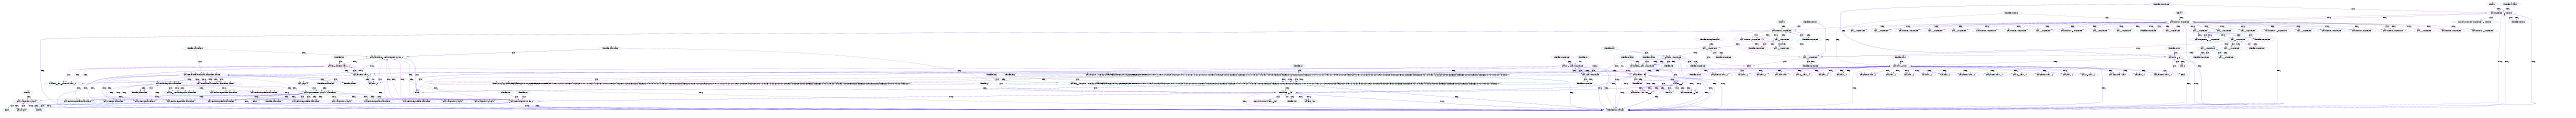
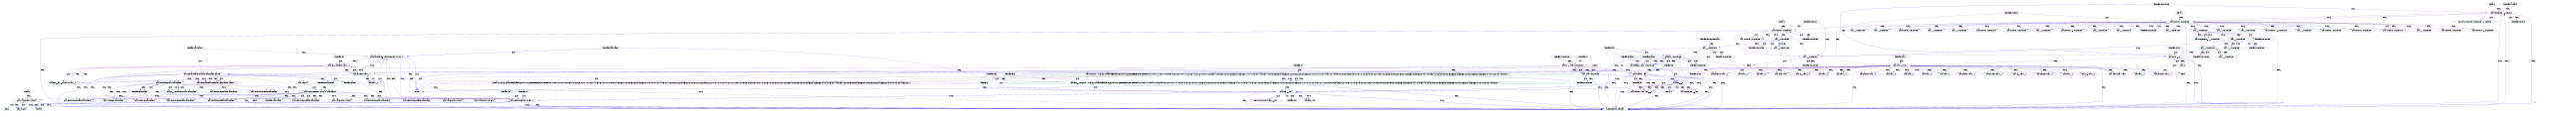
  digraph {
    node [color=purple]
    edge [color=blue]
    n1 [label="(Call,zval_ptr_dtor(&args[0]))"]
    n2 [color=teal label="(Block,)"]
    n3 [color=teal label="(Call,&args[0])"]
    n4 [color=teal label="(MethodReturn,static int)"]
    n5 [color=teal label="(Call,ZVAL_STR_COPY(&args[0], class_name))"]
    n6 [color=teal label="(Call,zval_ptr_dtor(&args[0]))"]
    n7 [color=teal label="(Call,zval_ptr_dtor(&args[0]))"]
    n8 [color=teal label="(Call,zend_string_release(class_name))"]
    n9 [label="(Block,)"]
    n10 [color=teal label="(Identifier,class_name)"]
    n11 [label="(Call,zend_string_release(class_name))"]
    n12 [label="(Call,zend_string_release(class_name))"]
    n13 [color=teal label="(Call,ZSTR_VAL(class_name))"]
    n14 [label="(Call,ZSTR_VAL(class_name))"]
    n15 [color=teal label="(Call,zend_string_release(class_name))"]
    n16 [label="(Call,zval_ptr_dtor(&args[0]))"]
    n17 [color=teal label="(Call,zend_lookup_class(class_name))"]
    n18 [label="(Call,zend_string_release(class_name))"]
    n19 [color=teal label="(Call,zend_lookup_class(class_name))"]
    n20 [color=teal label="(Call,ce = zend_lookup_class(class_name))"]
    n21 [color=teal label="(Call,zend_string_release(class_name))"]
    n22 [label="(Call,zend_string_release(class_name))"]
    n23 [label="(Identifier,class_name)"]
    n24 [label="(Call,unserialize_allowed_class(class_name, classes))"]
    n25 [color=teal label="(Identifier,classes)"]
    n26 [label="(Call,!unserialize_allowed_class(class_name, classes))"]
    n27 [color=teal label="(Call,class_name = zend_string_init(str, len, 0))"]
    n28 [label="(Call,zend_string_init(str, len, 0))"]
    n29 [color=teal label="(Block,)"]
    n30 [label="(Call,len = parse_uiv(start + 2))"]
    n31 [color=teal label="(Literal,0)"]
    n32 [color=teal label="(Call,strspn(str, \"0123456789_abcdefghijklmnopqrstuvwxyzABCDEFGHIJKLMNOPQRSTUVWXYZ\177\200\201\202\203\204\205\206\207\210\211\212\213\214\215\216\217\220\221\222\223\224\225\226\227\230\231\232\233\234\235\236\237\240\241\242\243\244\245\246\247\250\251\252\253\254\255\256\257\260\261\262\263\264\265\266\267\270\271\272\273\274\275\276\277\300\301\302\303\304\305\306\307\310\311\312\313\314\315\316\317\320\321\322\323\324\325\326\327\330\331\332\333\334\335\336\337\340\341\342\343\344\345\346\347\350\351\352\353\354\355\356\357\360\361\362\363\364\365\366\367\370\371\372\373\374\375\376\377\\\"))"]
    n33 [color=teal label="(Call,len3 = strspn(str, \"0123456789_abcdefghijklmnopqrstuvwxyzABCDEFGHIJKLMNOPQRSTUVWXYZ\177\200\201\202\203\204\205\206\207\210\211\212\213\214\215\216\217\220\221\222\223\224\225\226\227\230\231\232\233\234\235\236\237\240\241\242\243\244\245\246\247\250\251\252\253\254\255\256\257\260\261\262\263\264\265\266\267\270\271\272\273\274\275\276\277\300\301\302\303\304\305\306\307\310\311\312\313\314\315\316\317\320\321\322\323\324\325\326\327\330\331\332\333\334\335\336\337\340\341\342\343\344\345\346\347\350\351\352\353\354\355\356\357\360\361\362\363\364\365\366\367\370\371\372\373\374\375\376\377\\\"))"]
    n34 [label="(Literal,\"0123456789_abcdefghijklmnopqrstuvwxyzABCDEFGHIJKLMNOPQRSTUVWXYZ\177\200\201\202\203\204\205\206\207\210\211\212\213\214\215\216\217\220\221\222\223\224\225\226\227\230\231\232\233\234\235\236\237\240\241\242\243\244\245\246\247\250\251\252\253\254\255\256\257\260\261\262\263\264\265\266\267\270\271\272\273\274\275\276\277\300\301\302\303\304\305\306\307\310\311\312\313\314\315\316\317\320\321\322\323\324\325\326\327\330\331\332\333\334\335\336\337\340\341\342\343\344\345\346\347\350\351\352\353\354\355\356\357\360\361\362\363\364\365\366\367\370\371\372\373\374\375\376\377\\\")"]
-   n35 [color=teal label="(Literal,len3 != len)"]
+   n35 [color=teal label="(Call,len3 != len)"]
    n36 [label="(Call,str = (char*)YYCURSOR)"]
    n37 [color=teal label="(Call,(char*)YYCURSOR)"]
    n38 [color=teal label="(Identifier,YYCURSOR)"]
    n39 [label="(Call,YYCURSOR += len)"]
    n40 [label="(Call,max - YYCURSOR)"]
    n41 [color=teal label="(Call,maxlen = max - YYCURSOR)"]
    n42 [color=teal label="(Identifier,YYCURSOR)"]
    n43 [label="(Call,maxlen < len)"]
    n44 [label="(Call,++YYCURSOR)"]
    n45 [label="(Identifier,YYCURSOR)"]
    n46 [label="(Block,)"]
    n47 [color=teal label="(Call,++YYCURSOR)"]
    n48 [label="(Identifier,YYCURSOR)"]
    n49 [color=teal label="(Call,*++YYCURSOR)"]
    n50 [color=teal label="(Call,YYLIMIT - YYCURSOR)"]
    n51 [label="(Call,++YYCURSOR)"]
    n52 [label="(Call,(YYLIMIT - YYCURSOR) < 2)"]
    n53 [color=teal label="(Identifier,YYCURSOR)"]
    n54 [color=teal label="(Identifier,YYCURSOR)"]
    n55 [color=teal label="(Call,YYLIMIT - YYCURSOR)"]
    n56 [label="(Call,++YYCURSOR)"]
    n57 [label="(Call,++YYCURSOR)"]
    n58 [label="(Call,YYLIMIT <= YYCURSOR)"]
    n59 [label="(Call,++YYCURSOR)"]
    n60 [color=teal label="(Call,++YYCURSOR)"]
    n61 [color=teal label="(Identifier,YYCURSOR)"]
    n62 [label="(Call,++YYCURSOR)"]
    n63 [color=teal label="(Call,++YYCURSOR)"]
    n64 [color=teal label="(Call,++YYCURSOR)"]
    n65 [label="(Call,YYLIMIT <= YYCURSOR)"]
    n66 [color=teal label="(Call,++YYCURSOR)"]
    n67 [color=teal label="(Call,YYLIMIT - YYCURSOR)"]
    n68 [label="(Call,YYLIMIT - YYCURSOR)"]
    n69 [label="(Call,(YYLIMIT - YYCURSOR) < 7)"]
    n70 [label="(Call,++YYCURSOR)"]
    n71 [label="(Call,YYLIMIT - YYCURSOR)"]
    n72 [color=teal label="(Call,YYLIMIT <= YYCURSOR)"]
    n73 [label="(Call,++YYCURSOR)"]
    n74 [color=teal label="(Call,++YYCURSOR)"]
    n75 [label="(Call,YYLIMIT - YYCURSOR)"]
    n76 [label="(Call,++YYCURSOR)"]
    n77 [label="(Call,++YYCURSOR)"]
    n78 [color=teal label="(Call,YYLIMIT - YYCURSOR)"]
    n79 [color=teal label="(Call,YYLIMIT - YYCURSOR)"]
    n80 [color=teal label="(Call,++YYCURSOR)"]
    n81 [label="(Identifier,YYCURSOR)"]
    n82 [color=teal label="(Call,YYMARKER = ++YYCURSOR)"]
    n83 [label="(Call,YYCURSOR >= YYLIMIT)"]
    n84 [color=teal label="(ControlStructure,if (YYCURSOR >= YYLIMIT))"]
    n85 [color=teal label="(Identifier,YYLIMIT)"]
    n86 [color=teal label="(Call,++YYCURSOR)"]
    n87 [label="(Identifier,YYCURSOR)"]
    n88 [color=teal label="(Call,*++YYCURSOR)"]
    n89 [color=teal label="(Call,*++YYCURSOR)"]
    n90 [label="(Identifier,YYCURSOR)"]
    n91 [color=teal label="(Call,len3 - len)"]
    n92 [label="(ControlStructure,if (len3 != len))"]
    n93 [color=teal label="(Identifier,len)"]
    n94 [label="(Call,len == 0)"]
    n95 [color=teal label="(Literal,0)"]
    n96 [label="(Call,maxlen < len || len == 0)"]
    n97 [label="(Identifier,len)"]
    n98 [color=teal label="(Call,parse_uiv(start + 2))"]
    n99 [color=teal label="(Call,len2 = len = parse_uiv(start + 2))"]
    n100 [color=teal label="(Call,start + 2)"]
    n101 [label="(Call,start = cursor)"]
    n102 [label="(Identifier,cursor)"]
    n103 [label="(Call,parse_uiv(start + 2))"]
    n104 [color=teal label="(Call,start + 2)"]
    n105 [label="(Call,start + 2)"]
    n106 [label="(Call,(char*)start)"]
    n107 [label="(Call,*p = start + 2)"]
    n108 [label="(Call,start + 2)"]
    n109 [color=teal label="(Call,start + 2)"]
    n110 [label="(Call,parse_iv(start + 2))"]
    n111 [color=teal label="(Call,start + 2)"]
    n112 [label="(Call,start + 2)"]
    n113 [color=teal label="(Block,)"]
    n114 [label="(Call,start + 2)"]
    n115 [color=teal label="(Call,start - 3)"]
    n116 [label="(Call,parse_iv(start + 2))"]
    n117 [color=teal label="(Call,parse_iv(start + 2))"]
    n118 [label="(Call,*p = start + 2)"]
    n119 [label="(Call,parse_iv(start + 2))"]
    n120 [label="(Call,start + 2)"]
    n121 [label="(Call,*p = start + 2)"]
    n122 [label="(Call,(const char *)start)"]
    n123 [color=teal label="(Call,start + 2)"]
    n124 [label="(Call,parse_uiv(start + 2))"]
    n125 [label="(Call,cursor = *p)"]
    n126 [label="(Call,*p)"]
    n127 [label="(Identifier,start)"]
    n128 [color=teal label="(Identifier,str)"]
    n129 [color=teal label="(Identifier,YYLIMIT)"]
    n130 [label="(Identifier,incomplete_class)"]
    n131 [color=teal label="(Identifier,serialize_lock)"]
    n132 [label="(Literal,0)"]
    n133 [color=teal label="(Identifier,var_hash)"]
    n134 [label="(Call,&args[0])"]
    n135 [label="(Identifier,cursor)"]
    n136 [color=teal label="(Identifier,max)"]
    n137 [label="(Literal,0)"]
    n138 [label="(Identifier,len)"]
    n139 [color=teal label="(Identifier,maxlen)"]
    n140 [color=teal label="(Literal,2)"]
    n141 [color=teal label="(Identifier,str)"]
    n142 [label="(Identifier,YYLIMIT)"]
    n143 [color=teal label="(Identifier,class_name)"]
    n144 [color=teal label="(Identifier,p)"]
    n145 [label="(Identifier,len3)"]
    n146 [color=teal label="(Identifier,len3)"]
    n147 [label="(Identifier,YYCURSOR)"]
    n148 [label="(Literal,7)"]
    n149 [color=teal label="(Identifier,maxlen)"]
    n150 [color=teal label="(Identifier,len)"]
    n151 [color=teal label="(Identifier,str)"]
    n152 [color=teal label="(Identifier,class_name)"]
    n153 [label="(Identifier,YYCURSOR)"]
    n154 [color=teal label="(Identifier,len)"]
    1000521
    n1 -> n2 [color=gray40 label="AST: "]
    n1 -> n3 [label="CFG: "]
    n1 -> n4 [color=gray40 label="DDG: "]
    n1 -> n4 [label="DDG: "]
    n3 -> n1 [label="AST: "]
    n5 -> n1 [color=gray40 label="DDG: "]
    n5 -> n4 [label="DDG: "]
    n5 -> n6 [color=gray40 label="DDG: "]
    n5 -> n7 [label="DDG: "]
    n5 -> n8 [label="DDG: "]
    n5 -> n9 [color=gray40 label="AST: "]
    n5 -> n10 [color=purple label="CFG: "]
    n5 -> n11 [color=gray40 label="DDG: "]
    n5 -> n12 [color=gray40 label="DDG: "]
    n5 -> n13 [color=purple label="DDG: "]
    n5 -> n14 [label="DDG: "]
    n5 -> n15 [label="DDG: "]
    n5 -> n16 [color=gray40 label="DDG: "]
    n5 -> n17 [color=gray40 label="DDG: "]
    n5 -> n18 [color=purple label="DDG: "]
    n10 -> n5 [color=gray40 label="AST: "]
    n19 -> n5 [color=purple label="DDG: "]
    n19 -> n8 [color=gray40 label="DDG: "]
    n19 -> n12 [color=gray40 label="DDG: "]
    n19 -> n13 [color=gray40 label="DDG: "]
    n19 -> n14 [color=gray40 label="DDG: "]
    n19 -> n15 [color=purple label="DDG: "]
    n19 -> n20 [color=purple label="AST: "]
    n19 -> n20 [color=gray40 label="DDG: "]
    n19 -> n21 [color=gray40 label="DDG: "]
    n19 -> n22 [color=purple label="DDG: "]
    n19 -> n23 [label="CFG: "]
    n20 -> n19 [color=gray40 label="CFG: "]
    n23 -> n19 [label="AST: "]
    n24 -> n4 [color=purple label="DDG: "]
    n24 -> n8 [color=purple label="DDG: "]
    n24 -> n12 [color=gray40 label="DDG: "]
    n24 -> n13 [color=purple label="DDG: "]
    n24 -> n14 [label="DDG: "]
    n24 -> n15 [color=gray40 label="DDG: "]
    n24 -> n19 [color=gray40 label="DDG: "]
    n24 -> n25 [label="CFG: "]
    n24 -> n26 [label="AST: "]
    n24 -> n26 [color=purple label="DDG: "]
    n24 -> n26 [color=purple label="DDG: "]
    n25 -> n24 [color=gray40 label="AST: "]
    n26 -> n24 [color=gray40 label="CFG: "]
    n27 -> n24 [label="DDG: "]
    n27 -> n28 [color=gray40 label="CFG: "]
    n27 -> n29 [label="AST: "]
    n27 -> n30 [color=gray40 label="DDG: "]
    n28 -> n4 [label="DDG: "]
    n28 -> n4 [color=gray40 label="DDG: "]
    n28 -> n27 [color=purple label="AST: "]
    n28 -> n27 [color=purple label="DDG: "]
    n28 -> n27 [color=purple label="DDG: "]
    n28 -> n27 [color=gray40 label="DDG: "]
    n28 -> n31 [label="CFG: "]
    n30 -> n4 [label="DDG: "]
    n30 -> n43 [color=purple label="DDG: "]
    n30 -> n98 [color=purple label="CFG: "]
    n30 -> n99 [color=purple label="AST: "]
    n30 -> n99 [color=purple label="DDG: "]
    n31 -> n28 [label="AST: "]
    n32 -> n4 [label="DDG: "]
    n32 -> n28 [color=gray40 label="DDG: "]
    n32 -> n33 [label="AST: "]
    n32 -> n33 [label="DDG: "]
    n32 -> n33 [label="DDG: "]
    n32 -> n34 [color=gray40 label="CFG: "]
    n33 -> n4 [label="DDG: "]
    n33 -> n29 [label="AST: "]
    n33 -> n32 [color=purple label="CFG: "]
    n33 -> n35 [label="DDG: "]
    n34 -> n32 [color=gray40 label="AST: "]
    n35 -> n4 [label="DDG: "]
    n35 -> n4 [color=purple label="DDG: "]
    n35 -> n28 [label="DDG: "]
    n35 -> n91 [label="DDG: "]
    n35 -> n91 [color=purple label="DDG: "]
    n35 -> n92 [label="AST: "]
    n35 -> n93 [color=gray40 label="CFG: "]
    n36 -> n4 [label="DDG: "]
    n36 -> n4 [color=gray40 label="DDG: "]
    n36 -> n29 [label="AST: "]
    n36 -> n32 [color=gray40 label="DDG: "]
    n36 -> n37 [label="CFG: "]
    n37 -> n36 [label="AST: "]
    n37 -> n36 [label="DDG: "]
    n37 -> n38 [label="CFG: "]
    n37 -> n39 [label="DDG: "]
    n38 -> n37 [label="AST: "]
    n40 -> n4 [color=gray40 label="DDG: "]
    n40 -> n4 [label="DDG: "]
    n40 -> n37 [label="DDG: "]
    n40 -> n41 [color=purple label="AST: "]
    n40 -> n41 [label="DDG: "]
    n40 -> n41 [color=gray40 label="DDG: "]
    n40 -> n42 [label="CFG: "]
    n41 -> n4 [label="DDG: "]
    n41 -> n29 [color=purple label="AST: "]
    n41 -> n40 [label="CFG: "]
    n41 -> n43 [color=purple label="DDG: "]
    n42 -> n40 [label="AST: "]
    n43 -> n4 [color=purple label="DDG: "]
    n43 -> n4 [label="DDG: "]
    n43 -> n35 [label="DDG: "]
    n43 -> n39 [color=purple label="DDG: "]
    n43 -> n94 [label="DDG: "]
    n43 -> n96 [color=purple label="AST: "]
    n43 -> n96 [color=gray40 label="DDG: "]
    n43 -> n96 [color=gray40 label="DDG: "]
    n43 -> n97 [color=purple label="CFG: "]
    n44 -> n4 [color=purple label="DDG: "]
    n44 -> n40 [color=gray40 label="DDG: "]
    n44 -> n45 [color=gray40 label="CFG: "]
    n44 -> n46 [color=purple label="AST: "]
    n45 -> n44 [color=gray40 label="AST: "]
    n47 -> n44 [color=purple label="DDG: "]
    n47 -> n48 [color=gray40 label="CFG: "]
    n47 -> n49 [label="AST: "]
    n48 -> n47 [color=purple label="AST: "]
    n49 -> n47 [color=purple label="CFG: "]
    n50 -> n4 [label="DDG: "]
    n50 -> n47 [color=purple label="DDG: "]
    n50 -> n51 [color=purple label="DDG: "]
    n50 -> n52 [color=gray40 label="AST: "]
    n50 -> n52 [color=gray40 label="DDG: "]
    n50 -> n52 [color=gray40 label="DDG: "]
    n50 -> n53 [label="CFG: "]
    n51 -> n46 [color=gray40 label="AST: "]
    n51 -> n50 [color=gray40 label="DDG: "]
    n51 -> n54 [color=purple label="CFG: "]
    n53 -> n50 [label="AST: "]
    n54 -> n51 [color=gray40 label="AST: "]
    n55 -> n4 [label="DDG: "]
    n55 -> n50 [color=purple label="DDG: "]
    n55 -> n56 [color=purple label="DDG: "]
    n55 -> n57 [label="DDG: "]
    n55 -> n58 [color=gray40 label="DDG: "]
    n55 -> n59 [color=purple label="DDG: "]
    n55 -> n60 [color=gray40 label="DDG: "]
    n55 -> n61 [color=purple label="CFG: "]
    n55 -> n62 [color=gray40 label="DDG: "]
    n55 -> n63 [label="DDG: "]
    n55 -> n64 [color=gray40 label="DDG: "]
    n55 -> n65 [color=gray40 label="DDG: "]
    n55 -> n66 [color=purple label="DDG: "]
    n55 -> n67 [label="DDG: "]
    n55 -> n68 [label="DDG: "]
    n55 -> n69 [color=gray40 label="AST: "]
    n55 -> n69 [color=gray40 label="DDG: "]
    n55 -> n69 [color=gray40 label="DDG: "]
    n55 -> n70 [color=gray40 label="DDG: "]
    n55 -> n71 [color=gray40 label="DDG: "]
    n55 -> n72 [color=purple label="DDG: "]
    n55 -> n73 [color=gray40 label="DDG: "]
    n55 -> n74 [label="DDG: "]
    n55 -> n75 [label="DDG: "]
    n55 -> n76 [color=purple label="DDG: "]
    n55 -> n77 [color=purple label="DDG: "]
    n55 -> n78 [color=gray40 label="DDG: "]
    n55 -> n79 [color=gray40 label="DDG: "]
    n56 -> n4 [color=gray40 label="DDG: "]
    n56 -> n80 [color=gray40 label="DDG: "]
    n56 -> n81 [label="CFG: "]
    n56 -> n82 [color=purple label="AST: "]
    n56 -> n82 [label="DDG: "]
    n61 -> n55 [color=gray40 label="AST: "]
    n80 -> n51 [color=purple label="DDG: "]
    n80 -> n86 [color=purple label="DDG: "]
    n80 -> n87 [color=purple label="CFG: "]
    n80 -> n88 [label="AST: "]
    n81 -> n56 [color=purple label="AST: "]
    n82 -> n56 [label="CFG: "]
    n83 -> n4 [color=purple label="DDG: "]
    n83 -> n4 [color=purple label="DDG: "]
    n83 -> n4 [label="DDG: "]
    n83 -> n55 [color=purple label="DDG: "]
    n83 -> n55 [color=gray40 label="DDG: "]
    n83 -> n84 [color=purple label="AST: "]
    n83 -> n85 [color=purple label="CFG: "]
    n85 -> n83 [color=purple label="AST: "]
    n86 -> n51 [color=gray40 label="DDG: "]
    n86 -> n89 [color=gray40 label="AST: "]
    n86 -> n90 [label="CFG: "]
    n87 -> n80 [color=purple label="AST: "]
    n88 -> n80 [color=purple label="CFG: "]
    n89 -> n86 [label="CFG: "]
    n90 -> n86 [color=gray40 label="AST: "]
    n93 -> n35 [color=purple label="AST: "]
    n94 -> n4 [label="DDG: "]
    n94 -> n35 [label="DDG: "]
    n94 -> n39 [color=gray40 label="DDG: "]
    n94 -> n95 [color=purple label="CFG: "]
    n94 -> n96 [color=purple label="AST: "]
    n94 -> n96 [color=purple label="DDG: "]
    n94 -> n96 [color=purple label="DDG: "]
    n95 -> n94 [color=gray40 label="AST: "]
    n96 -> n43 [color=purple label="CFG: "]
    n96 -> n94 [color=gray40 label="CFG: "]
    n97 -> n43 [color=gray40 label="AST: "]
    n98 -> n4 [color=gray40 label="DDG: "]
    n98 -> n30 [color=gray40 label="AST: "]
    n98 -> n30 [label="DDG: "]
    n98 -> n99 [label="DDG: "]
    n98 -> n100 [color=purple label="CFG: "]
    n99 -> n30 [color=purple label="CFG: "]
    n100 -> n98 [label="AST: "]
    n101 -> n4 [label="DDG: "]
    n101 -> n4 [color=gray40 label="DDG: "]
    n101 -> n98 [label="DDG: "]
    n101 -> n100 [color=purple label="DDG: "]
    n101 -> n102 [color=purple label="CFG: "]
    n101 -> n103 [color=gray40 label="DDG: "]
    n101 -> n104 [color=purple label="DDG: "]
    n101 -> n105 [label="DDG: "]
    n101 -> n106 [color=gray40 label="DDG: "]
    n101 -> n107 [color=purple label="DDG: "]
    n101 -> n108 [label="DDG: "]
    n101 -> n109 [label="DDG: "]
    n101 -> n110 [color=purple label="DDG: "]
    n101 -> n111 [label="DDG: "]
    n101 -> n112 [label="DDG: "]
    n101 -> n113 [color=purple label="AST: "]
    n101 -> n114 [color=purple label="DDG: "]
    n101 -> n115 [label="DDG: "]
    n101 -> n116 [color=purple label="DDG: "]
    n101 -> n117 [color=gray40 label="DDG: "]
    n101 -> n118 [color=gray40 label="DDG: "]
    n101 -> n119 [color=gray40 label="DDG: "]
    n101 -> n120 [label="DDG: "]
    n101 -> n121 [color=purple label="DDG: "]
    n101 -> n122 [label="DDG: "]
    n101 -> n123 [color=gray40 label="DDG: "]
    n101 -> n124 [label="DDG: "]
    n102 -> n101 [color=purple label="AST: "]
    n125 -> n4 [color=gray40 label="DDG: "]
    n125 -> n4 [label="DDG: "]
    n125 -> n101 [color=gray40 label="DDG: "]
    n125 -> n113 [color=purple label="AST: "]
    n125 -> n126 [color=purple label="CFG: "]
    n126 -> n125 [color=purple label="AST: "]
    n127 -> n101 [label="AST: "]
    n128 -> n28 [color=purple label="AST: "]
    n129 -> n50 [color=purple label="AST: "]
    n129 -> n51 [label="CFG: "]
    n130 -> n44 [color=purple label="CFG: "]
    n131 -> n5 [color=purple label="CFG: "]
    n132 -> n1 [color=purple label="CFG: "]
    n133 -> n83 [color=purple label="CFG: "]
    n134 -> n5 [label="AST: "]
    n135 -> n125 [label="AST: "]
    n136 -> n40 [label="AST: "]
    n137 -> n83 [color=purple label="CFG: "]
    n138 -> n30 [label="AST: "]
    n139 -> n41 [color=purple label="CFG: "]
    n139 -> n43 [color=gray40 label="AST: "]
    n140 -> n50 [color=gray40 label="CFG: "]
    n141 -> n32 [color=gray40 label="AST: "]
    n142 -> n55 [color=gray40 label="AST: "]
    n142 -> n101 [color=gray40 label="CFG: "]
    n143 -> n27 [label="AST: "]
    n143 -> n35 [color=purple label="CFG: "]
    n144 -> n35 [color=gray40 label="CFG: "]
    n145 -> n33 [color=gray40 label="CFG: "]
    n145 -> n35 [color=purple label="AST: "]
    n146 -> n33 [color=purple label="AST: "]
    n147 -> n36 [label="CFG: "]
    n148 -> n55 [label="CFG: "]
    n149 -> n41 [color=purple label="AST: "]
    n150 -> n43 [label="CFG: "]
    n150 -> n94 [label="AST: "]
    n151 -> n36 [color=purple label="AST: "]
    n152 -> n24 [color=purple label="AST: "]
    n152 -> n27 [color=gray40 label="CFG: "]
    n153 -> n83 [color=purple label="AST: "]
    n153 -> n125 [label="CFG: "]
    n154 -> n28 [label="AST: "]
    1000521 -> n37 [color=gray40 label="AST: "]
  }
